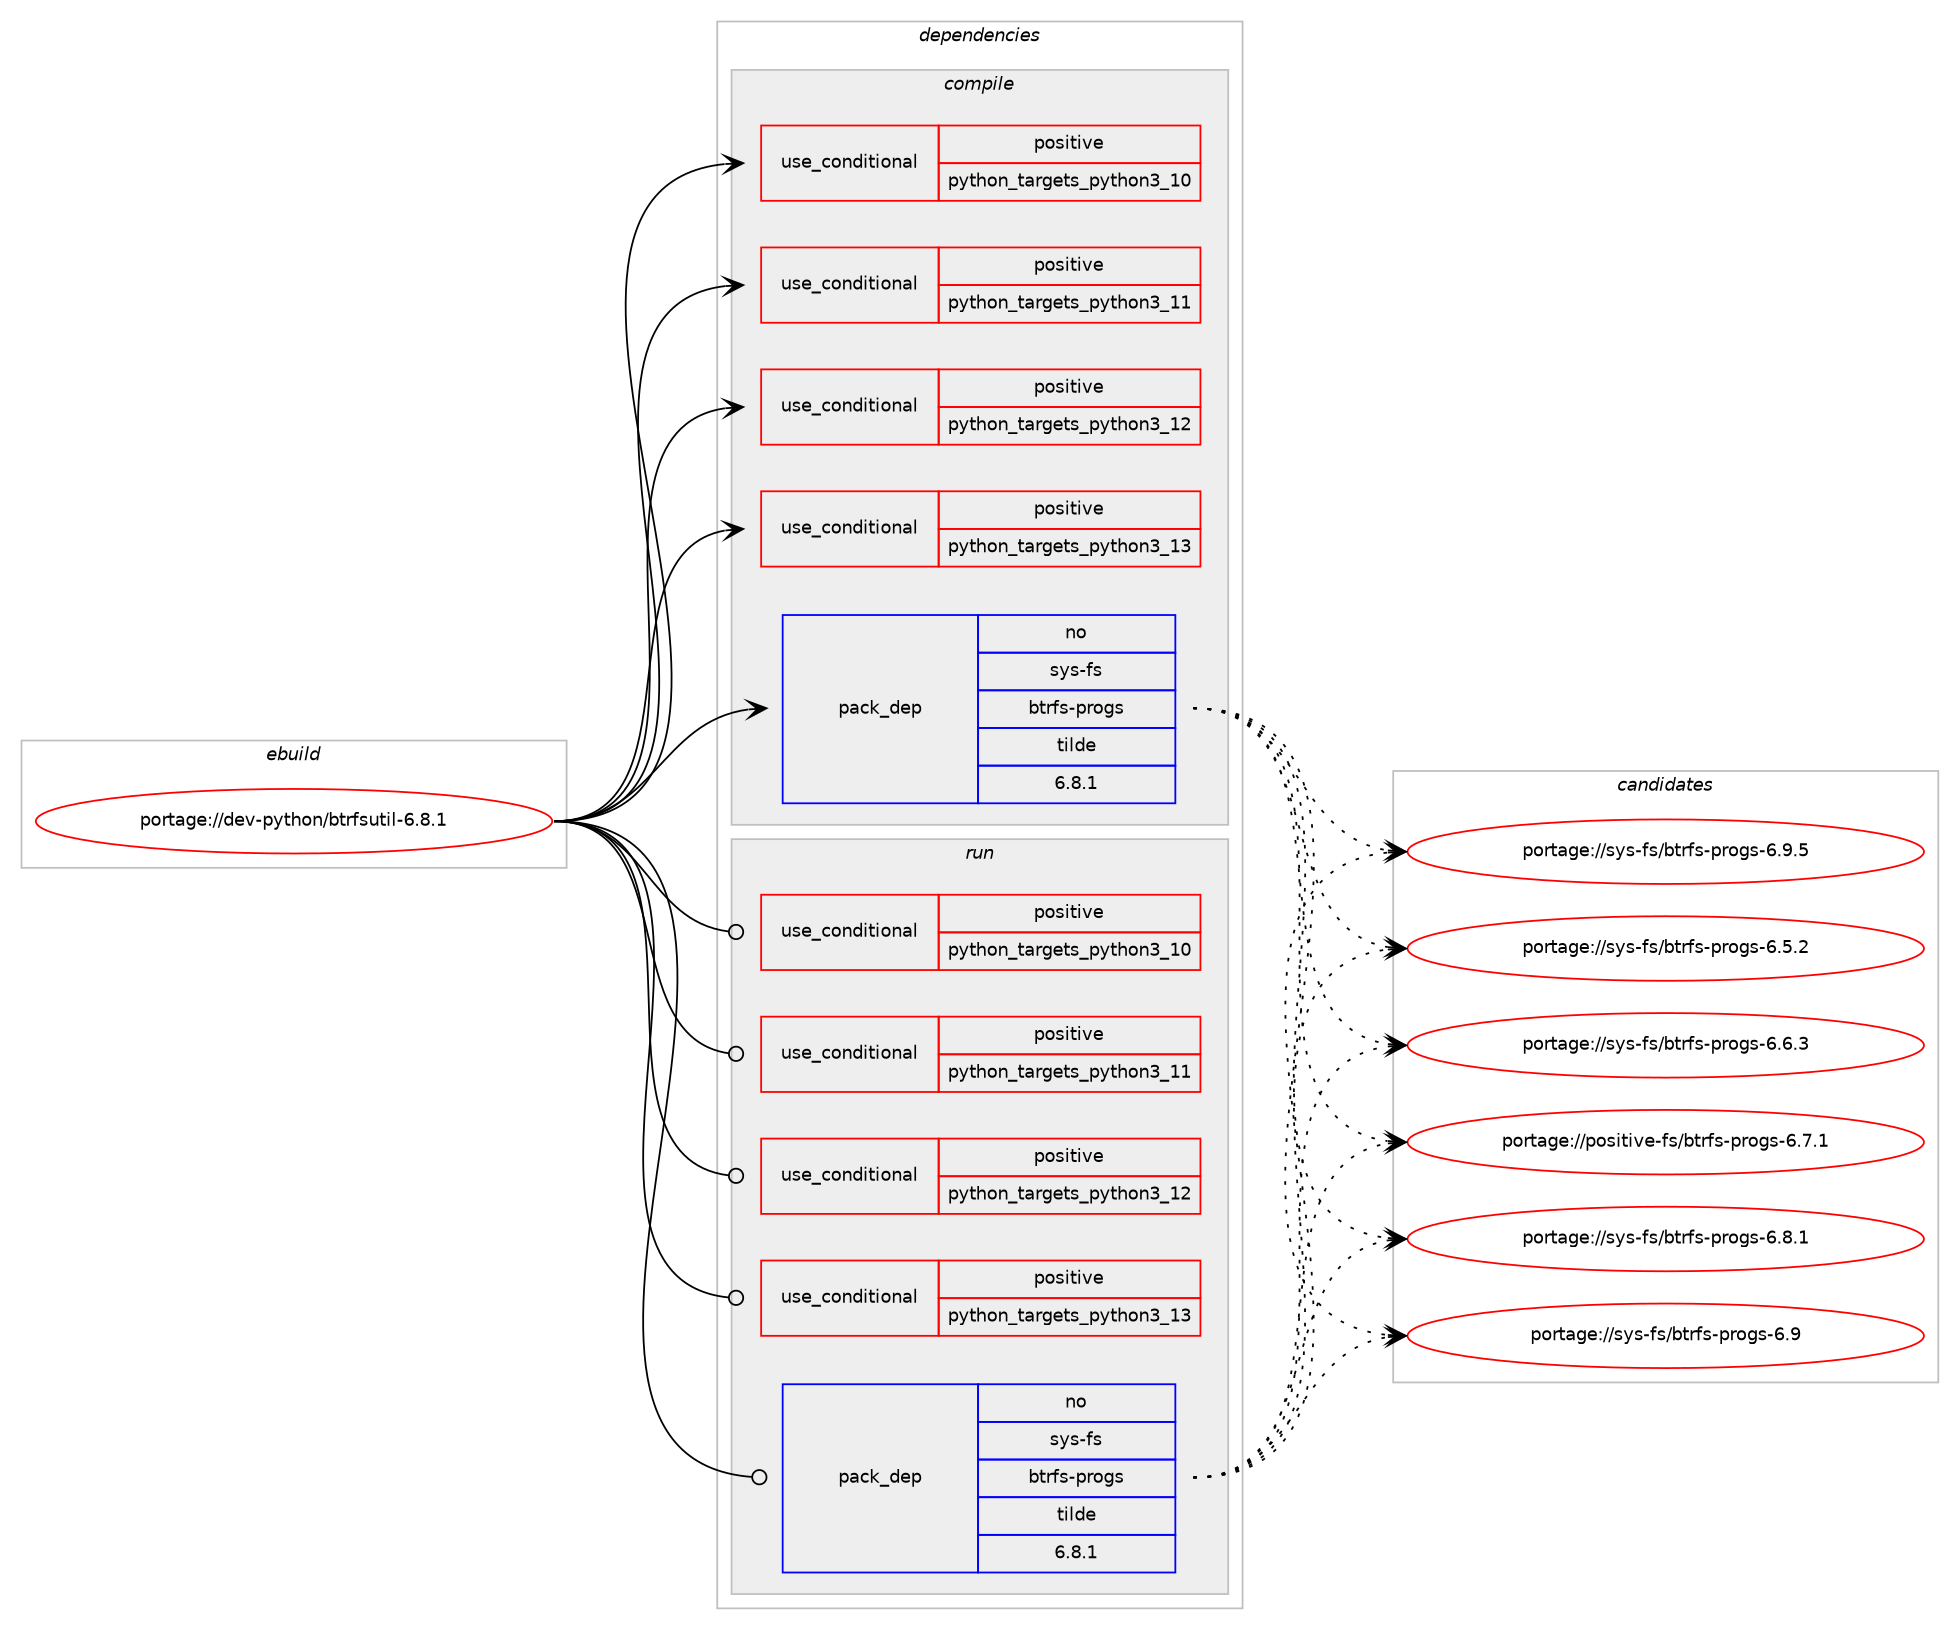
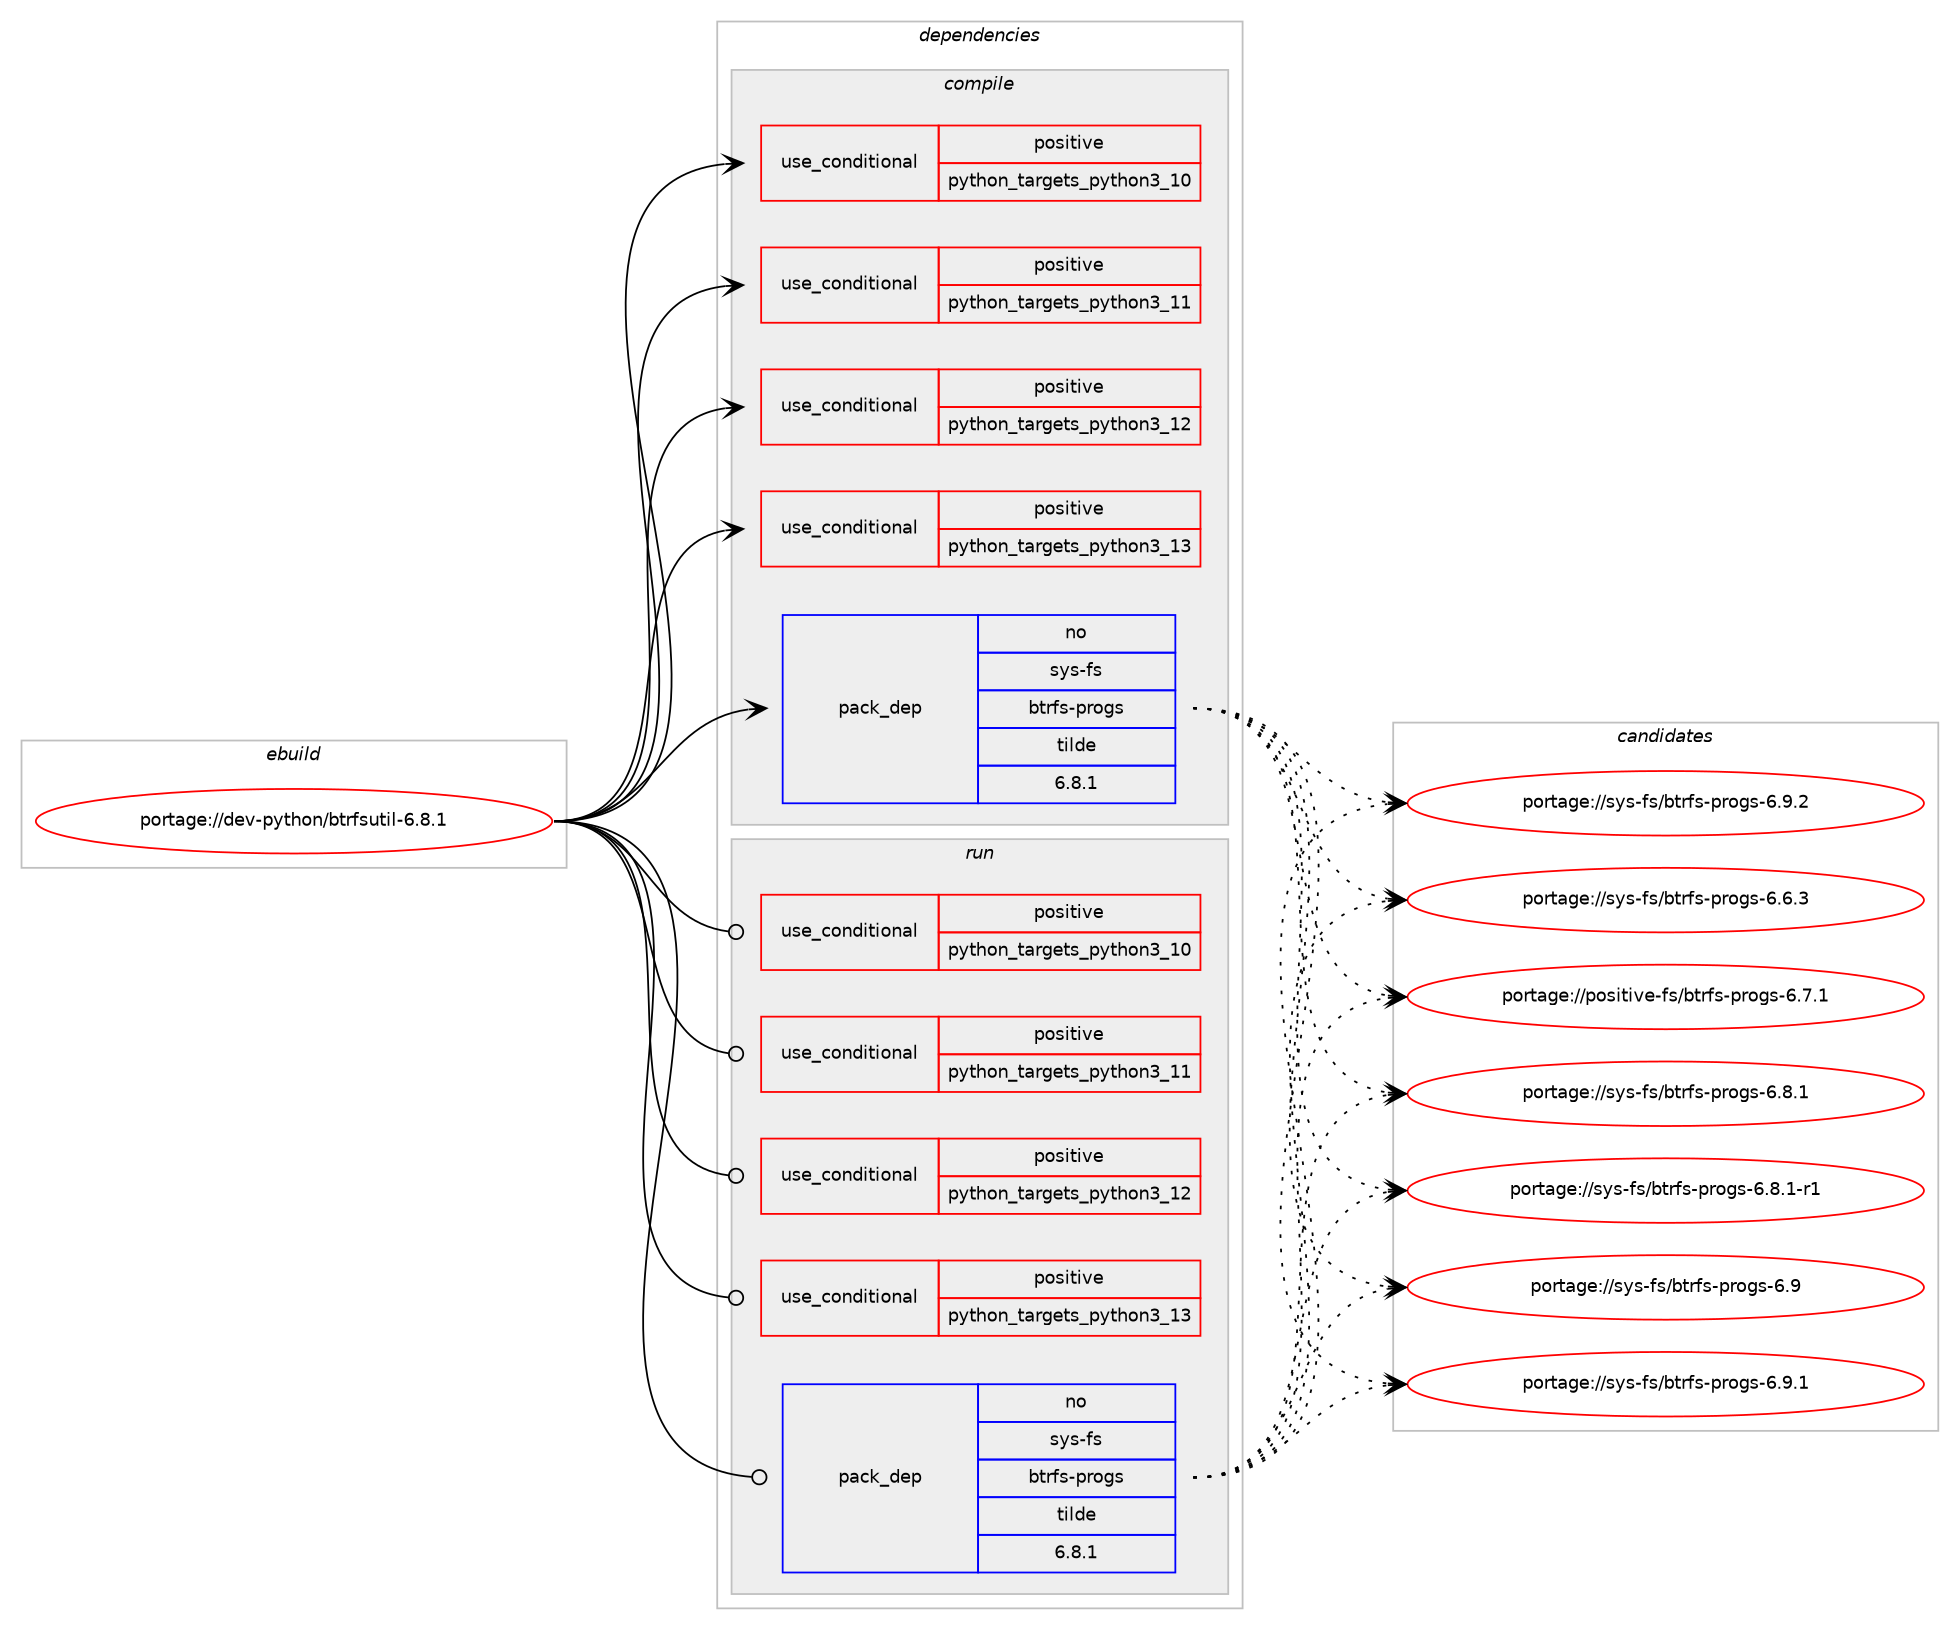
  digraph {
    compound=true
    concentrate=true
    fontname=Helvetica
    fontsize=10
    newrank=true
    rankdir=LR
    ranksep=1.5
    node [color=red fontname=Helvetica fontsize=10 shape=none]
    edge [arrowhead=vee headport=w style=dotted tailport=e weight=100]
    n1 [label="portage://dev-python/btrfsutil-6.8.1" width=4 shape=""]
    n2 [label=<<TABLE BORDER="0" CELLBORDER="1" CELLSPACING="0" CELLPADDING="4"><TR><TD ROWSPAN="3" CELLPADDING="10">use_conditional</TD></TR><TR><TD>positive</TD></TR><TR><TD>python_targets_python3_10</TD></TR></TABLE>>]
    n3 [label=<<TABLE BORDER="0" CELLBORDER="1" CELLSPACING="0" CELLPADDING="4"><TR><TD ROWSPAN="3" CELLPADDING="10">use_conditional</TD></TR><TR><TD>positive</TD></TR><TR><TD>python_targets_python3_11</TD></TR></TABLE>>]
    n4 [label=<<TABLE BORDER="0" CELLBORDER="1" CELLSPACING="0" CELLPADDING="4"><TR><TD ROWSPAN="3" CELLPADDING="10">use_conditional</TD></TR><TR><TD>positive</TD></TR><TR><TD>python_targets_python3_12</TD></TR></TABLE>>]
    n5 [label=<<TABLE BORDER="0" CELLBORDER="1" CELLSPACING="0" CELLPADDING="4"><TR><TD ROWSPAN="3" CELLPADDING="10">use_conditional</TD></TR><TR><TD>positive</TD></TR><TR><TD>python_targets_python3_13</TD></TR></TABLE>>]
    n6 [color=blue label=<<TABLE BORDER="0" CELLBORDER="1" CELLSPACING="0" CELLPADDING="4" WIDTH="220"><TR><TD ROWSPAN="6" CELLPADDING="30">pack_dep</TD></TR><TR><TD WIDTH="110">no</TD></TR><TR><TD>sys-fs</TD></TR><TR><TD>btrfs-progs</TD></TR><TR><TD>tilde</TD></TR><TR><TD>6.8.1</TD></TR></TABLE>>]
    n7 [label=<<TABLE BORDER="0" CELLBORDER="1" CELLSPACING="0" CELLPADDING="4"><TR><TD ROWSPAN="3" CELLPADDING="10">use_conditional</TD></TR><TR><TD>positive</TD></TR><TR><TD>python_targets_python3_10</TD></TR></TABLE>>]
    n8 [label=<<TABLE BORDER="0" CELLBORDER="1" CELLSPACING="0" CELLPADDING="4"><TR><TD ROWSPAN="3" CELLPADDING="10">use_conditional</TD></TR><TR><TD>positive</TD></TR><TR><TD>python_targets_python3_11</TD></TR></TABLE>>]
    n9 [label=<<TABLE BORDER="0" CELLBORDER="1" CELLSPACING="0" CELLPADDING="4"><TR><TD ROWSPAN="3" CELLPADDING="10">use_conditional</TD></TR><TR><TD>positive</TD></TR><TR><TD>python_targets_python3_12</TD></TR></TABLE>>]
    n10 [label=<<TABLE BORDER="0" CELLBORDER="1" CELLSPACING="0" CELLPADDING="4"><TR><TD ROWSPAN="3" CELLPADDING="10">use_conditional</TD></TR><TR><TD>positive</TD></TR><TR><TD>python_targets_python3_13</TD></TR></TABLE>>]
    n11 [color=blue label=<<TABLE BORDER="0" CELLBORDER="1" CELLSPACING="0" CELLPADDING="4" WIDTH="220"><TR><TD ROWSPAN="6" CELLPADDING="30">pack_dep</TD></TR><TR><TD WIDTH="110">no</TD></TR><TR><TD>sys-fs</TD></TR><TR><TD>btrfs-progs</TD></TR><TR><TD>tilde</TD></TR><TR><TD>6.8.1</TD></TR></TABLE>>]
    n12 [label="portage://sys-fs/btrfs-progs-6.6.3" width=4 shape=""]
    n13 [label="portage://positive-fs/btrfs-progs-6.7.1" width=4 shape=""]
    n14 [label="portage://sys-fs/btrfs-progs-6.8.1" width=4 shape=""]
+   n15 [label="portage://sys-fs/btrfs-progs-6.8.1-r1" width=4 shape=""]
    n16 [label="portage://sys-fs/btrfs-progs-6.9" width=4 shape=""]
-   n17 [label="portage://sys-fs/btrfs-progs-6.9.5" width=4 shape=""]
-   n18 [label="portage://sys-fs/btrfs-progs-6.5.2" width=4 shape=""]
+   n17 [label="portage://sys-fs/btrfs-progs-6.9.1" width=4 shape=""]
+   n18 [label="portage://sys-fs/btrfs-progs-6.9.2" width=4 shape=""]
    subgraph cluster_1 {
      color=gray
      label=<<i>ebuild</i>>
      rank=same
      n1
    }
    subgraph cluster_2 {
      color=gray
      label=<<i>dependencies</i>>
      subgraph cluster_3 {
        color=gray
        fillcolor="#eeeeee"
        label=<<i>compile</i>>
        style=filled
        subgraph sub_4 {
          color=gray
          fillcolor="#eeeeee"
          label=<<i>compile</i>>
          style=filled
          n2
        }
        subgraph sub_5 {
          color=gray
          fillcolor="#eeeeee"
          label=<<i>compile</i>>
          style=filled
          n3
        }
        subgraph sub_6 {
          color=gray
          fillcolor="#eeeeee"
          label=<<i>compile</i>>
          style=filled
          n4
        }
        subgraph sub_7 {
          color=gray
          fillcolor="#eeeeee"
          label=<<i>compile</i>>
          style=filled
          n5
        }
        subgraph sub_8 {
          color=gray
          fillcolor="#eeeeee"
          label=<<i>compile</i>>
          style=filled
          n6
        }
      }
      subgraph cluster_9 {
        color=gray
        fillcolor="#eeeeee"
        label=<<i>compile and run</i>>
        style=filled
      }
      subgraph cluster_10 {
        color=gray
        fillcolor="#eeeeee"
        label=<<i>run</i>>
        style=filled
        subgraph sub_11 {
          color=gray
          fillcolor="#eeeeee"
          label=<<i>run</i>>
          style=filled
          n7
        }
        subgraph sub_12 {
          color=gray
          fillcolor="#eeeeee"
          label=<<i>run</i>>
          style=filled
          n8
        }
        subgraph sub_13 {
          color=gray
          fillcolor="#eeeeee"
          label=<<i>run</i>>
          style=filled
          n9
        }
        subgraph sub_14 {
          color=gray
          fillcolor="#eeeeee"
          label=<<i>run</i>>
          style=filled
          n10
        }
        subgraph sub_15 {
          color=gray
          fillcolor="#eeeeee"
          label=<<i>run</i>>
          style=filled
          n11
        }
      }
    }
    subgraph cluster_16 {
      color=gray
      label=<<i>candidates</i>>
      rank=same
      subgraph sub_17 {
        color=black
        label=<<i>candidates</i>>
        nodesep=1
        rank=same
        n12
        n13
        n14
+       n15
        n16
        n17
        n18
      }
      subgraph sub_18 {
        color=black
        label=<<i>candidates</i>>
        nodesep=1
        rank=same
        n12
        n13
        n14
+       n15
        n16
        n17
        n18
      }
    }
    n1 -> n2 [style=solid weight=20]
    n1 -> n3 [style=solid weight=20]
    n1 -> n4 [style=solid weight=20]
    n1 -> n5 [style=solid weight=20]
    n1 -> n6 [style=solid weight=20]
    n1 -> n7 [arrowhead=odot style=solid weight=20]
    n1 -> n8 [arrowhead=odot style=solid weight=20]
    n1 -> n9 [arrowhead=odot style=solid weight=20]
    n1 -> n10 [arrowhead=odot style=solid weight=20]
    n1 -> n11 [arrowhead=odot style=solid weight=20]
    n6 -> n12
    n6 -> n13
    n6 -> n14
+   n6 -> n15
    n6 -> n16
    n6 -> n17
    n6 -> n18
    n11 -> n12
    n11 -> n13
    n11 -> n14
+   n11 -> n15
    n11 -> n16
    n11 -> n17
    n11 -> n18
  }
